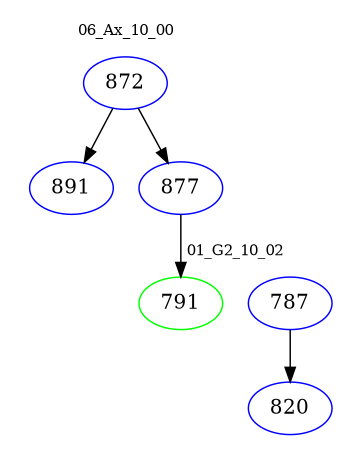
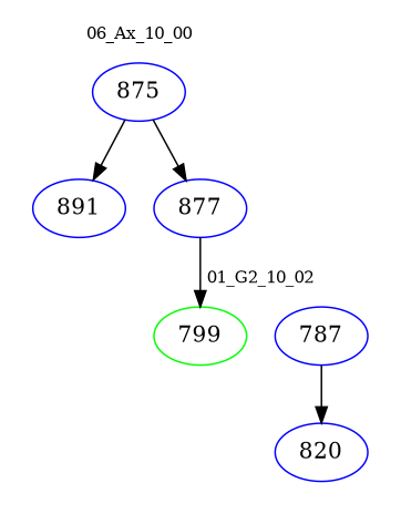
  digraph {
    node [color=blue]
    edge [color=black]
-   n1 [label=872]
+   n1 [label=875]
    n2 [label=891]
    n3 [label=877]
    n4 [label=787]
-   n5 [color=green label=791]
+   n5 [color=green label=799]
    n6 [label=820]
    subgraph cluster_1 {
      color=white
      fontsize=10
      label="06_Ax_10_00"
      n1
      n2
      n3
    }
    subgraph cluster_2 {
      color=white
      fontsize=10
      label="01_G2_10_02"
      n4
      n5
      n6
    }
    n1 -> n2
    n1 -> n3
    n3 -> n5
    n4 -> n6
  }
